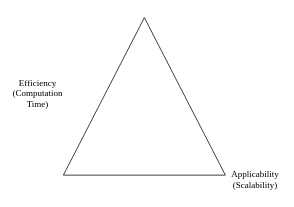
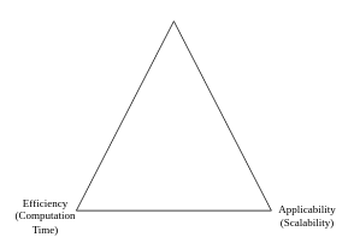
  <mxCell id="0" />
  <mxCell id="1" parent="0" />
  <mxCell id="2" value="" style="triangle;whiteSpace=wrap;html=1;rotation=-90;fontFamily=Times New Roman;" vertex="1" parent="1"><mxGeometry x="87" y="20" width="210" height="216" as="geometry" /></mxCell>
- <mxCell id="3" value="Efficiency&lt;div&gt;(Computation Time)&lt;/div&gt;" style="text;html=1;align=center;verticalAlign=middle;whiteSpace=wrap;rounded=0;fontFamily=Times New Roman;" vertex="1" parent="1"><mxGeometry x="20" y="109" width="60" height="30" as="geometry" /></mxCell>
+ <mxCell id="3" value="Efficiency&lt;div&gt;(Computation Time)&lt;/div&gt;" style="text;html=1;align=center;verticalAlign=middle;whiteSpace=wrap;rounded=0;fontFamily=Times New Roman;" vertex="1" parent="1"><mxGeometry x="20" y="224" width="60" height="30" as="geometry" /></mxCell>
  <mxCell id="4" value="Applicability&lt;div&gt;(Scalability)&lt;/div&gt;" style="text;html=1;align=center;verticalAlign=middle;whiteSpace=wrap;rounded=0;fontFamily=Times New Roman;" vertex="1" parent="1"><mxGeometry x="310" y="224" width="60" height="30" as="geometry" /></mxCell>
